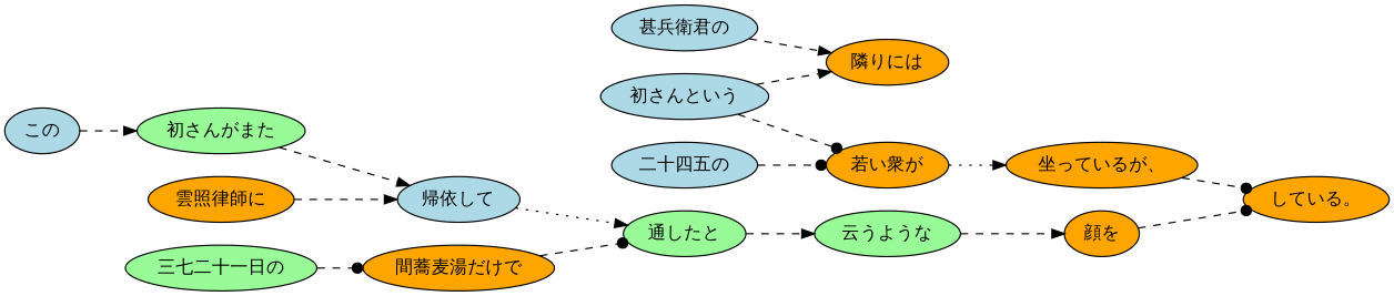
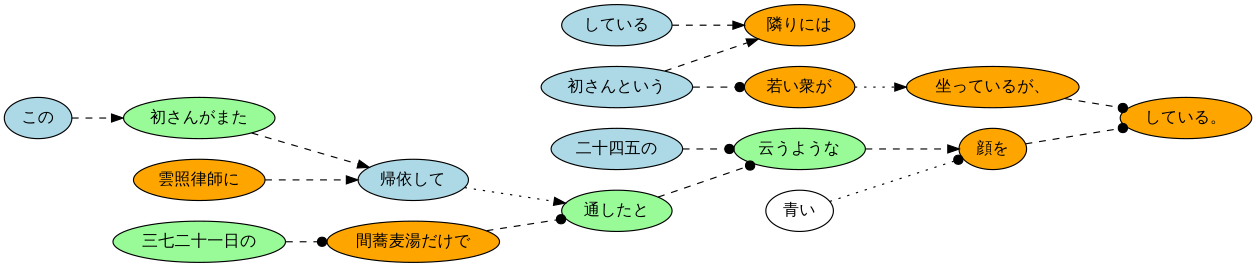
  digraph {
    fontname="PT Serif"
    rankdir=LR
    node [fillcolor=orange fontname="PT Serif" style=filled]
    edge [arrowhead=normal fontname="PT Serif" style=dashed]
-   n1 [fillcolor=lightblue label="甚兵衛君の"]
+   n1 [fillcolor=lightblue label="している"]
    n2 [label="隣りには"]
    n3 [fillcolor=lightblue label="初さんという"]
    n4 [label="若い衆が"]
    n5 [label="坐っているが、"]
    n6 [fillcolor=lightblue label="二十四五の"]
    n7 [label="している。"]
    n8 [fillcolor=lightblue label="この"]
    n9 [fillcolor=palegreen label="初さんがまた"]
    n10 [fillcolor=lightblue label="帰依して"]
    n11 [fillcolor=palegreen label="通したと"]
    n12 [label="雲照律師に"]
    n13 [fillcolor=palegreen label="云うような"]
    n14 [fillcolor=palegreen label="三七二十一日の"]
    n15 [label="間蕎麦湯だけで"]
    n16 [label="顔を"]
+   n17 [fillcolor=white label="青い"]
    n1 -> n2
    n3 -> n2
    n3 -> n4 [arrowhead=dot]
    n4 -> n5 [style=dotted]
    n5 -> n7 [arrowhead=dot]
-   n6 -> n4 [arrowhead=dot]
+   n6 -> n13 [arrowhead=dot]
    n8 -> n9
    n9 -> n10
    n10 -> n11 [style=dotted]
-   n11 -> n13
+   n11 -> n13 [arrowhead=dot]
    n12 -> n10
    n13 -> n16
    n14 -> n15 [arrowhead=dot]
    n15 -> n11 [arrowhead=dot]
    n16 -> n7 [arrowhead=dot]
+   n17 -> n16 [arrowhead=dot style=dotted]
  }
